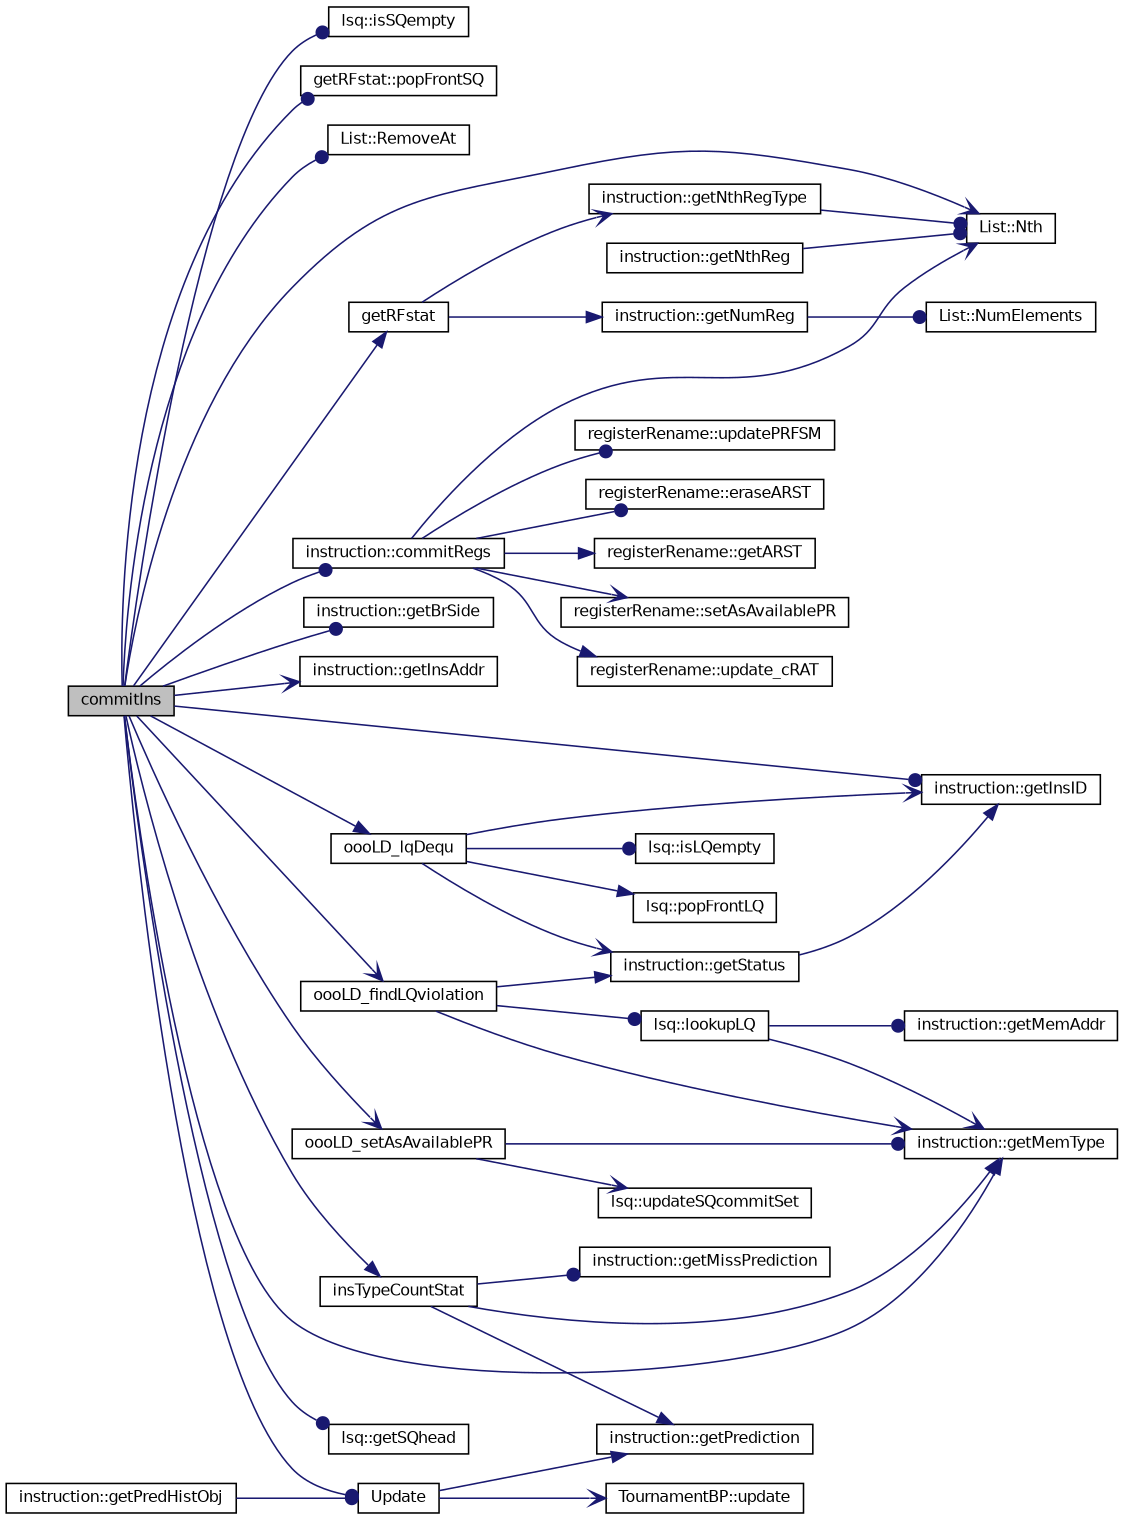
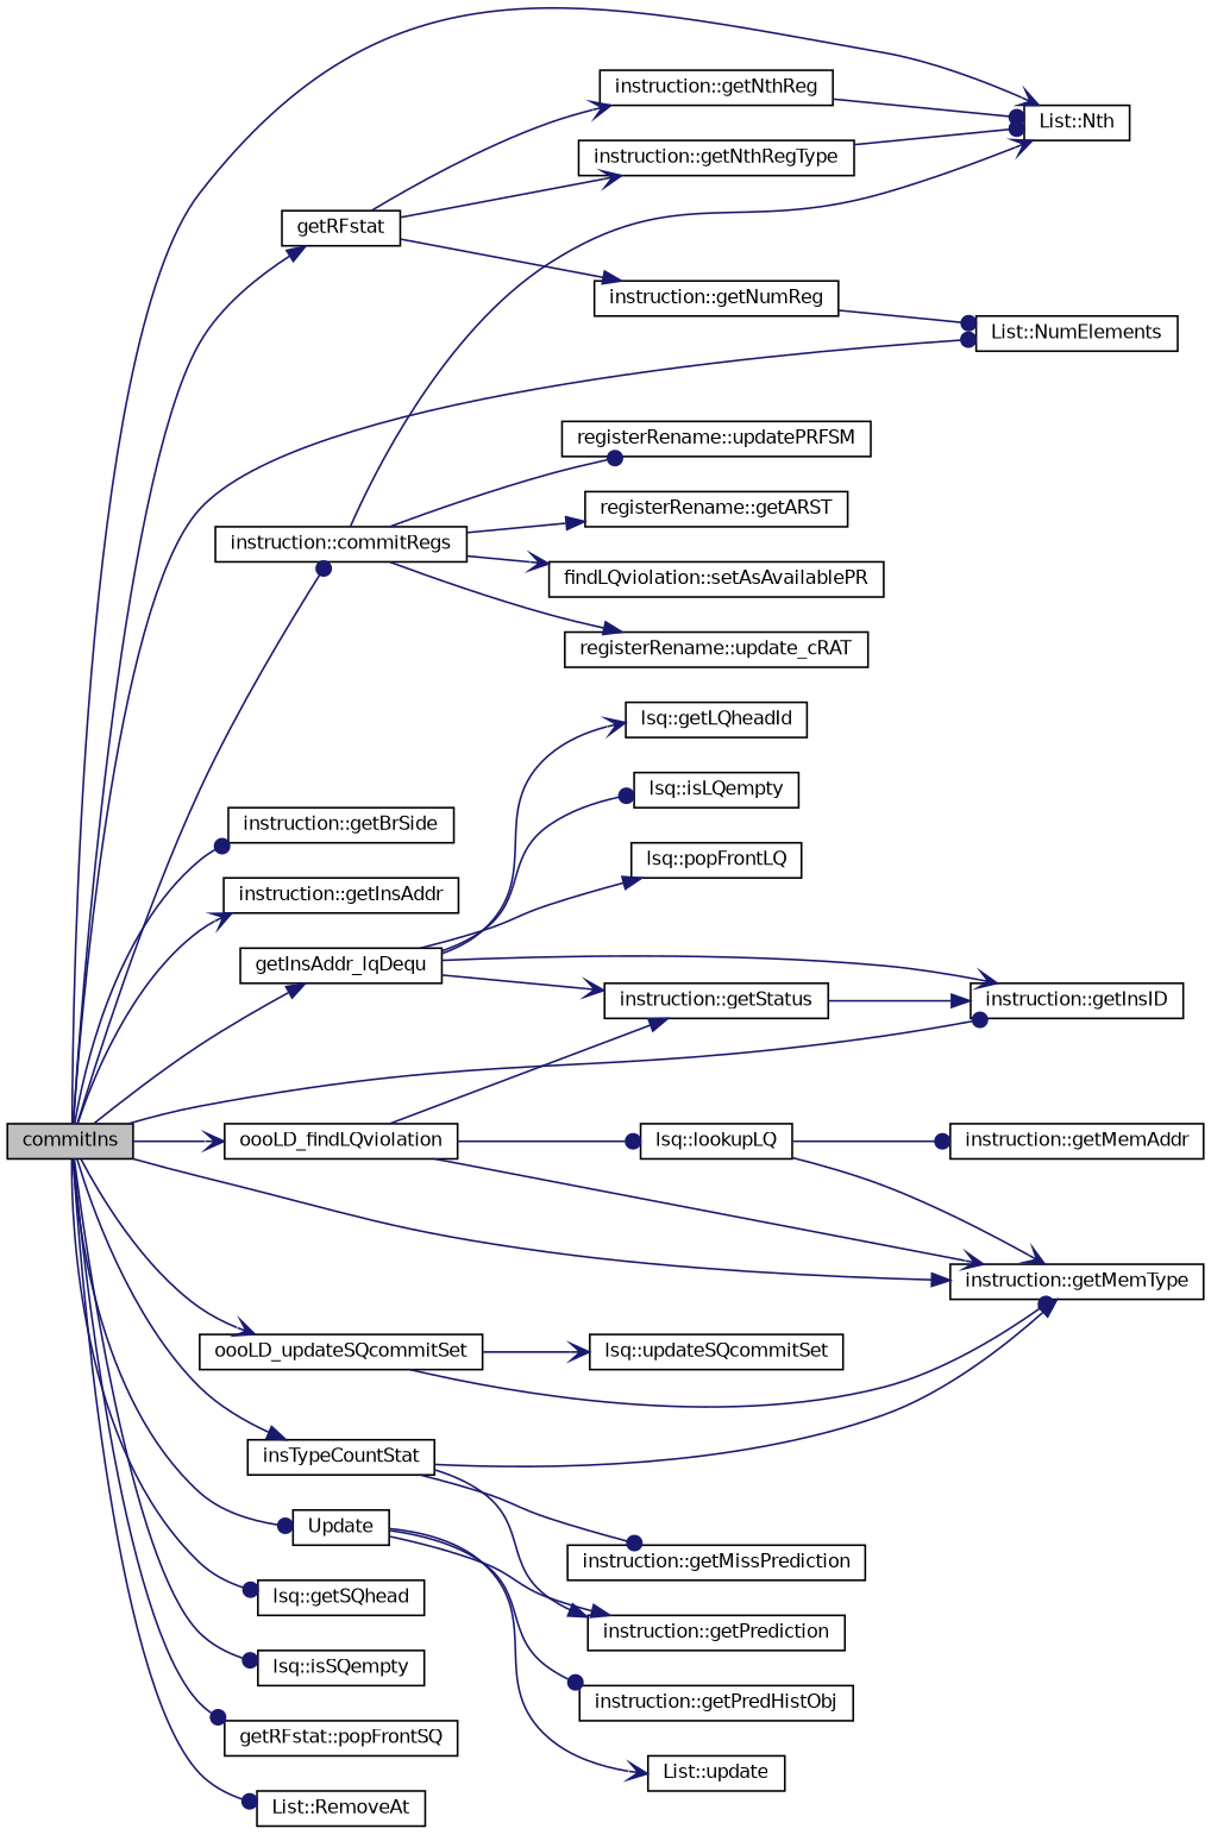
  digraph {
    rankdir=LR
    node [color=black fillcolor=white fontname=Helvetica fontsize=10 shape=record style=filled]
    edge [arrowhead=dot color=midnightblue fontname=Helvetica fontsize=10 labelfontname=Helvetica labelfontsize=10 style=solid]
    n1 [fillcolor=grey75 fontcolor=black height=0.2 label=commitIns width=0.4]
    n2 [height=0.2 label="instruction::commitRegs" width=0.4]
    n3 [height=0.2 label="List::Nth" width=0.4]
    n4 [height=0.2 label="List::NumElements" width=0.4]
    n5 [height=0.2 label="instruction::getBrSide" width=0.4]
    n6 [height=0.2 label="instruction::getInsAddr" width=0.4]
    n7 [height=0.2 label="instruction::getInsID" width=0.4]
    n8 [height=0.2 label="instruction::getMemType" width=0.4]
    n9 [height=0.2 label=getRFstat width=0.4]
    n10 [height=0.2 label="lsq::getSQhead" width=0.4]
    n11 [height=0.2 label=insTypeCountStat width=0.4]
    n12 [height=0.2 label="lsq::isSQempty" width=0.4]
    n13 [height=0.2 label=oooLD_findLQviolation width=0.4]
-   n14 [height=0.2 label=oooLD_lqDequ width=0.4]
-   n15 [height=0.2 label=oooLD_setAsAvailablePR width=0.4]
+   n14 [height=0.2 label=getInsAddr_lqDequ width=0.4]
+   n15 [height=0.2 label=oooLD_updateSQcommitSet width=0.4]
    n16 [height=0.2 label="getRFstat::popFrontSQ" width=0.4]
    n17 [height=0.2 label="List::RemoveAt" width=0.4]
    n18 [height=0.2 label=Update width=0.4]
-   n19 [height=0.2 label="registerRename::eraseARST" width=0.4]
    n20 [height=0.2 label="registerRename::getARST" width=0.4]
-   n21 [height=0.2 label="registerRename::setAsAvailablePR" width=0.4]
+   n21 [height=0.2 label="findLQviolation::setAsAvailablePR" width=0.4]
    n22 [height=0.2 label="registerRename::update_cRAT" width=0.4]
    n23 [height=0.2 label="registerRename::updatePRFSM" width=0.4]
    n24 [height=0.2 label="instruction::getNthReg" width=0.4]
    n25 [height=0.2 label="instruction::getNthRegType" width=0.4]
    n26 [height=0.2 label="instruction::getNumReg" width=0.4]
    n27 [height=0.2 label="instruction::getMissPrediction" width=0.4]
    n28 [height=0.2 label="instruction::getPrediction" width=0.4]
    n29 [height=0.2 label="instruction::getStatus" width=0.4]
    n30 [height=0.2 label="lsq::lookupLQ" width=0.4]
+   n31 [height=0.2 label="lsq::getLQheadId" width=0.4]
    n32 [height=0.2 label="lsq::isLQempty" width=0.4]
    n33 [height=0.2 label="lsq::popFrontLQ" width=0.4]
    n34 [height=0.2 label="lsq::updateSQcommitSet" width=0.4]
    n35 [height=0.2 label="instruction::getPredHistObj" width=0.4]
-   n36 [height=0.2 label="TournamentBP::update" width=0.4]
+   n36 [height=0.2 label="List::update" width=0.4]
    n37 [height=0.2 label="instruction::getMemAddr" width=0.4]
    n1 -> n2
    n1 -> n3 [arrowhead=vee]
+   n1 -> n4
    n1 -> n5
    n1 -> n6 [arrowhead=vee]
    n1 -> n7
    n1 -> n8 [arrowhead=normal]
    n1 -> n9 [arrowhead=normal]
    n1 -> n10
    n1 -> n11 [arrowhead=normal]
    n1 -> n12
    n1 -> n13 [arrowhead=vee]
    n1 -> n14 [arrowhead=normal]
    n1 -> n15 [arrowhead=vee]
    n1 -> n16
    n1 -> n17
    n1 -> n18
    n2 -> n3 [arrowhead=vee]
-   n2 -> n19
    n2 -> n20 [arrowhead=normal]
    n2 -> n21 [arrowhead=vee]
    n2 -> n22 [arrowhead=normal]
    n2 -> n23
+   n9 -> n24 [arrowhead=vee]
    n9 -> n25 [arrowhead=vee]
    n9 -> n26 [arrowhead=normal]
    n11 -> n8 [arrowhead=normal]
    n11 -> n27
    n11 -> n28 [arrowhead=normal]
    n13 -> n8 [arrowhead=vee]
    n13 -> n29 [arrowhead=normal]
    n13 -> n30
    n14 -> n7 [arrowhead=vee]
    n14 -> n29 [arrowhead=vee]
+   n14 -> n31 [arrowhead=vee]
    n14 -> n32
    n14 -> n33 [arrowhead=normal]
    n15 -> n8
    n15 -> n34 [arrowhead=vee]
    n18 -> n28 [arrowhead=normal]
-   n35 -> n18
+   n18 -> n35
    n18 -> n36 [arrowhead=vee]
    n24 -> n3
    n25 -> n3
    n26 -> n4
    n29 -> n7 [arrowhead=normal]
    n30 -> n8 [arrowhead=vee]
    n30 -> n37
  }
